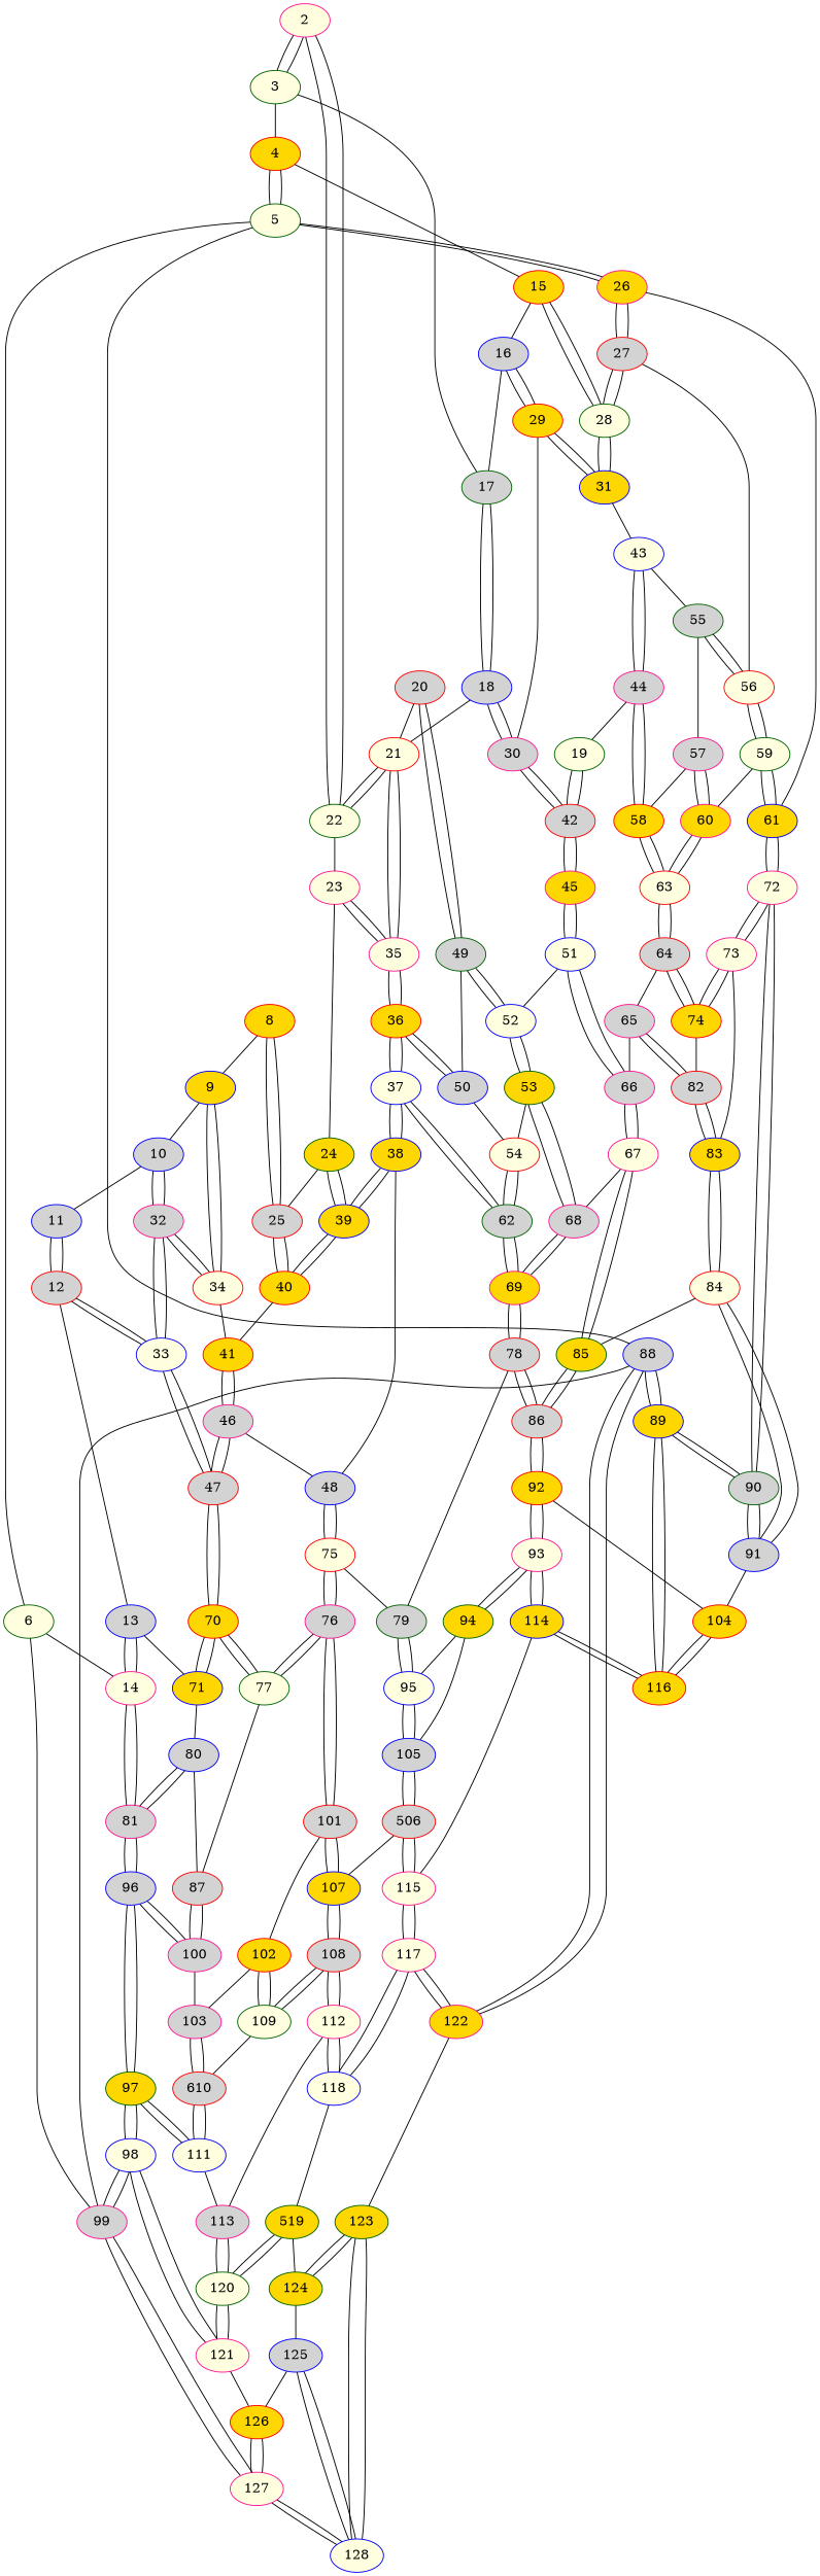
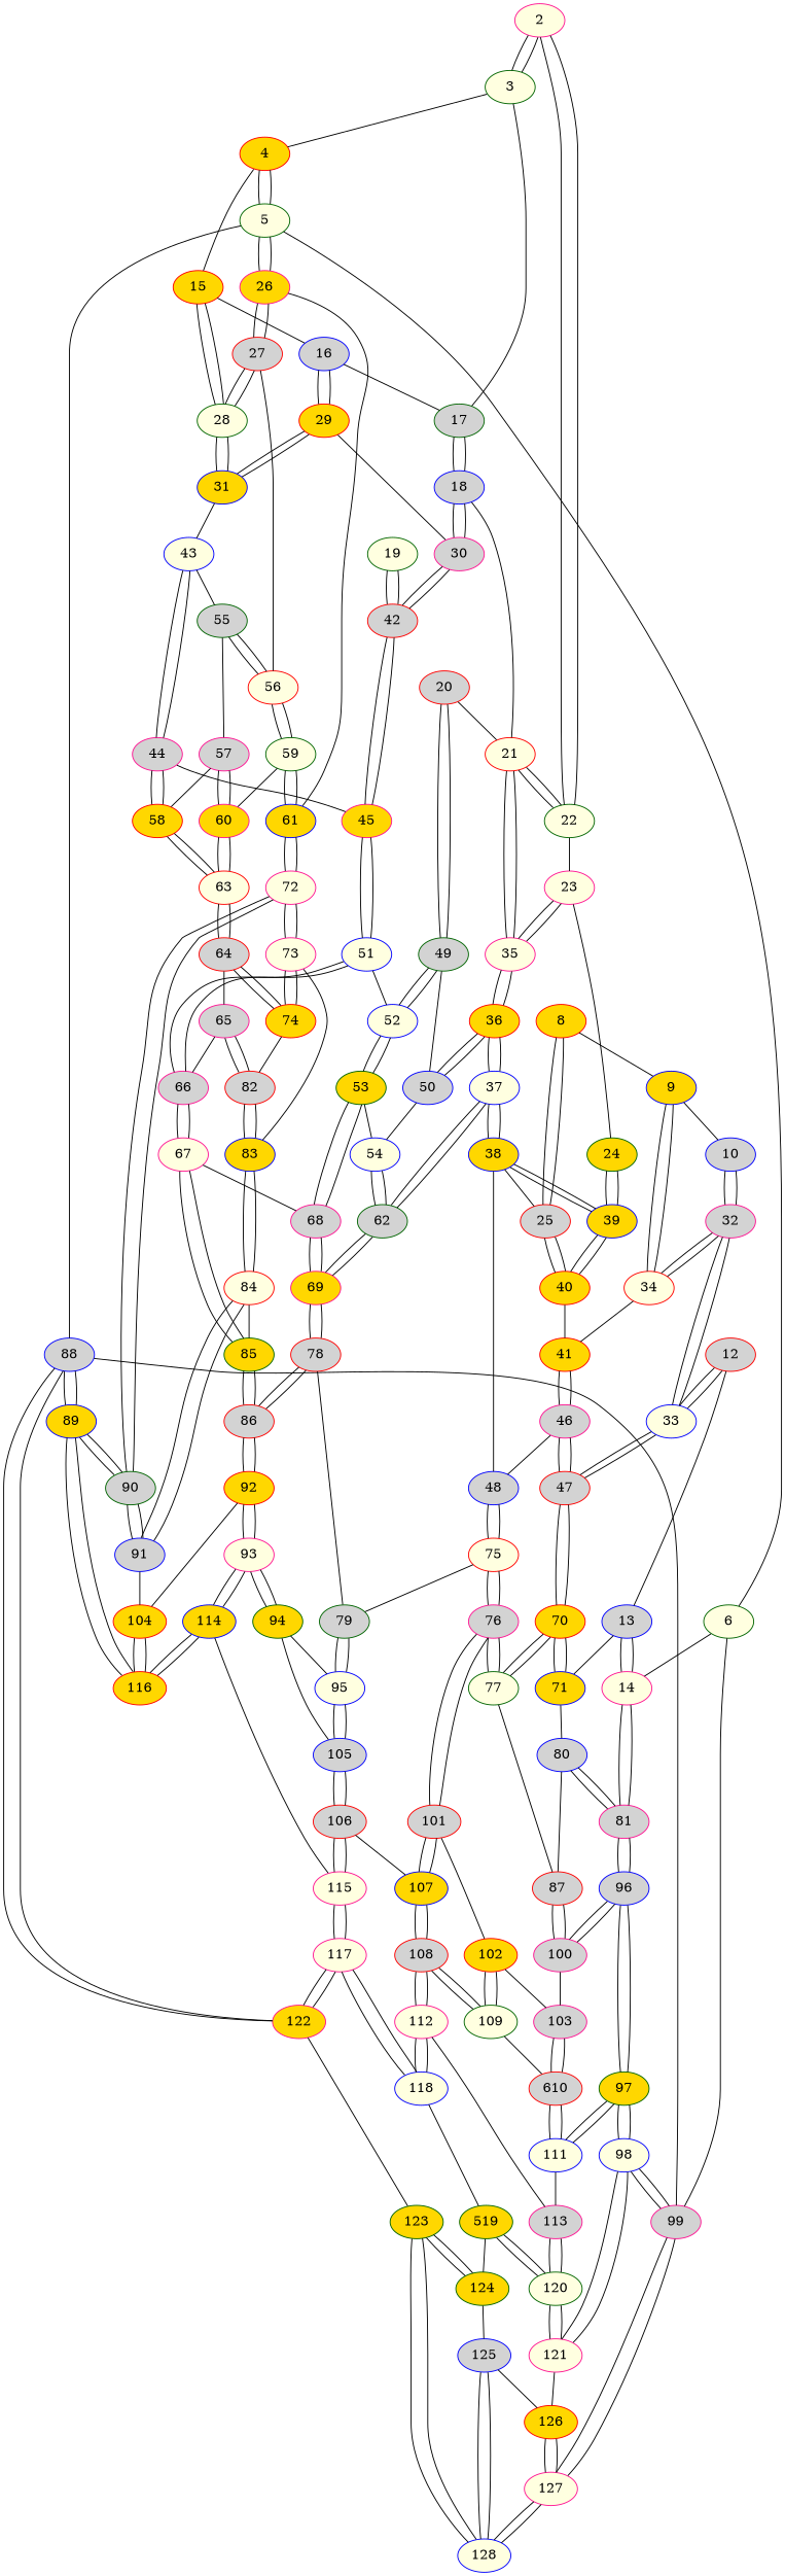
  graph {
    node [color=red fillcolor=lightgrey style=filled]
    2 [color=deeppink fillcolor=lightyellow]
    3 [color=darkgreen fillcolor=lightyellow]
    22 [color=darkgreen fillcolor=lightyellow]
    8 [fillcolor=gold]
    9 [color=blue fillcolor=gold]
    25
    4 [fillcolor=gold]
    17 [color=darkgreen]
    23 [color=deeppink fillcolor=lightyellow]
    5 [color=darkgreen fillcolor=lightyellow]
    15 [fillcolor=gold]
    18 [color=blue]
    6 [color=darkgreen fillcolor=lightyellow]
    26 [color=deeppink fillcolor=gold]
    88 [color=blue]
    16 [color=blue]
    28 [color=darkgreen fillcolor=lightyellow]
    14 [color=deeppink fillcolor=lightyellow]
    99 [color=deeppink]
    27
    61 [color=blue fillcolor=gold]
    89 [color=blue fillcolor=gold]
    122 [color=deeppink fillcolor=gold]
    81 [color=deeppink]
    127 [color=deeppink fillcolor=lightyellow]
-   11 [color=blue]
    12
    10 [color=blue]
    34 [fillcolor=lightyellow]
    40 [fillcolor=gold]
    32 [color=deeppink]
    41 [fillcolor=gold]
    33 [color=blue fillcolor=lightyellow]
    13 [color=blue]
    71 [color=blue fillcolor=gold]
    47
    80 [color=blue]
    96 [color=blue]
    29 [fillcolor=gold]
    31 [color=blue fillcolor=gold]
    30 [color=deeppink]
    21 [fillcolor=lightyellow]
    19 [color=darkgreen fillcolor=lightyellow]
    42
    20
    49 [color=darkgreen]
    45 [color=deeppink fillcolor=gold]
    35 [color=deeppink fillcolor=lightyellow]
    50 [color=blue]
    52 [color=blue fillcolor=lightyellow]
    36 [fillcolor=gold]
    24 [color=darkgreen fillcolor=gold]
    39 [color=blue fillcolor=gold]
    56 [fillcolor=lightyellow]
    72 [color=deeppink fillcolor=lightyellow]
    59 [color=darkgreen fillcolor=lightyellow]
    43 [color=blue fillcolor=lightyellow]
    44 [color=deeppink]
    55 [color=darkgreen]
    70 [fillcolor=gold]
    46 [color=deeppink]
    37 [color=blue fillcolor=lightyellow]
    38 [color=blue fillcolor=gold]
    62 [color=darkgreen]
-   54 [fillcolor=lightyellow]
+   54 [color=blue fillcolor=lightyellow]
    48 [color=blue]
    69 [color=deeppink fillcolor=gold]
    75 [fillcolor=lightyellow]
    51 [color=blue fillcolor=lightyellow]
    58 [fillcolor=gold]
    57 [color=deeppink]
    63 [fillcolor=lightyellow]
    66 [color=deeppink]
    77 [color=darkgreen fillcolor=lightyellow]
    76 [color=deeppink]
    79 [color=darkgreen]
    53 [color=darkgreen fillcolor=gold]
    67 [color=deeppink fillcolor=lightyellow]
    68 [color=deeppink]
    60 [color=deeppink fillcolor=gold]
    64
    73 [color=deeppink fillcolor=lightyellow]
    90 [color=darkgreen]
    78
    65 [color=deeppink]
    74 [fillcolor=gold]
    82
    83 [color=blue fillcolor=gold]
    85 [color=darkgreen fillcolor=gold]
    86
    87
    91 [color=blue]
    84 [fillcolor=lightyellow]
    101
    95 [color=blue fillcolor=lightyellow]
    102 [fillcolor=gold]
    107 [color=blue fillcolor=gold]
    100 [color=deeppink]
    92 [fillcolor=gold]
    105 [color=blue]
    97 [color=darkgreen fillcolor=gold]
    104 [fillcolor=gold]
    93 [color=deeppink fillcolor=lightyellow]
    103 [color=deeppink]
    116 [fillcolor=gold]
    123 [color=darkgreen fillcolor=gold]
    94 [color=darkgreen fillcolor=gold]
    114 [color=blue fillcolor=gold]
    115 [color=deeppink fillcolor=lightyellow]
-   106 [label=506]
+   106
    98 [color=blue fillcolor=lightyellow]
    111 [color=blue fillcolor=lightyellow]
    121 [color=deeppink fillcolor=lightyellow]
    113 [color=deeppink]
    126 [fillcolor=gold]
    128 [color=blue fillcolor=lightyellow]
    n117 [label=610]
    109 [color=darkgreen fillcolor=lightyellow]
    108
    117 [color=deeppink fillcolor=lightyellow]
    112 [color=deeppink fillcolor=lightyellow]
    118 [color=blue fillcolor=lightyellow]
    120 [color=darkgreen fillcolor=lightyellow]
    n124 [color=darkgreen fillcolor=gold label=519]
    124 [color=darkgreen fillcolor=gold]
    125 [color=blue]
    2 -- 3
    2 -- 3
    2 -- 22
    2 -- 22
    3 -- 4
    3 -- 17
    22 -- 23
    8 -- 9
    8 -- 25
    8 -- 25
    9 -- 10
    9 -- 34
    9 -- 34
    25 -- 40
    25 -- 40
    4 -- 5
    4 -- 5
    4 -- 15
    17 -- 18
    17 -- 18
    23 -- 35
    23 -- 35
    23 -- 24
    5 -- 6
    5 -- 26
    5 -- 26
    5 -- 88
    15 -- 16
    15 -- 28
    15 -- 28
    18 -- 30
    18 -- 30
    18 -- 21
    6 -- 14
    6 -- 99
    26 -- 27
    26 -- 27
    26 -- 61
    88 -- 99
    88 -- 89
    88 -- 89
    88 -- 122
    88 -- 122
    16 -- 17
    16 -- 29
    16 -- 29
    28 -- 31
    28 -- 31
    14 -- 81
    14 -- 81
    99 -- 127
    99 -- 127
    27 -- 28
    27 -- 28
    27 -- 56
    61 -- 72
    61 -- 72
    89 -- 90
    89 -- 90
    89 -- 116
    89 -- 116
    122 -- 123
    81 -- 96
    81 -- 96
    127 -- 128
    127 -- 128
-   11 -- 12
-   11 -- 12
    12 -- 33
    12 -- 33
    12 -- 13
-   10 -- 11
    10 -- 32
    10 -- 32
    34 -- 41
    40 -- 41
    32 -- 34
    32 -- 34
    32 -- 33
    32 -- 33
    41 -- 46
    41 -- 46
    33 -- 47
    33 -- 47
    13 -- 14
    13 -- 14
    13 -- 71
    71 -- 80
    47 -- 70
    47 -- 70
    80 -- 81
    80 -- 81
    80 -- 87
    96 -- 100
    96 -- 100
    96 -- 97
    96 -- 97
    29 -- 31
    29 -- 31
    29 -- 30
    31 -- 43
    30 -- 42
    30 -- 42
    21 -- 22
    21 -- 22
    21 -- 35
    21 -- 35
    19 -- 42
    19 -- 42
    42 -- 45
    42 -- 45
    20 -- 21
    20 -- 49
    20 -- 49
    49 -- 50
    49 -- 52
    49 -- 52
    45 -- 51
    45 -- 51
    35 -- 36
    35 -- 36
    50 -- 54
    52 -- 53
    52 -- 53
    36 -- 50
    36 -- 50
    36 -- 37
    36 -- 37
-   24 -- 25
+   38 -- 25
    24 -- 39
    24 -- 39
    39 -- 40
    39 -- 40
    56 -- 59
    56 -- 59
    72 -- 73
    72 -- 73
    72 -- 90
    72 -- 90
    59 -- 61
    59 -- 61
    59 -- 60
    43 -- 44
    43 -- 44
    43 -- 55
-   44 -- 19
+   44 -- 45
    44 -- 58
    44 -- 58
    55 -- 56
    55 -- 56
    55 -- 57
    70 -- 71
    70 -- 71
    70 -- 77
    70 -- 77
    46 -- 47
    46 -- 47
    46 -- 48
    37 -- 38
    37 -- 38
    37 -- 62
    37 -- 62
    38 -- 39
    38 -- 39
    38 -- 48
    62 -- 69
    62 -- 69
    54 -- 62
    54 -- 62
    48 -- 75
    48 -- 75
    69 -- 78
    69 -- 78
    75 -- 76
    75 -- 76
    75 -- 79
    51 -- 52
    51 -- 66
    51 -- 66
    58 -- 63
    58 -- 63
    57 -- 58
    57 -- 60
    57 -- 60
    63 -- 64
    63 -- 64
    66 -- 67
    66 -- 67
    77 -- 87
    76 -- 77
    76 -- 77
    76 -- 101
    76 -- 101
    79 -- 95
    79 -- 95
    53 -- 54
    53 -- 68
    53 -- 68
    67 -- 68
    67 -- 85
    67 -- 85
    68 -- 69
    68 -- 69
    60 -- 63
    60 -- 63
    64 -- 65
    64 -- 74
    64 -- 74
    73 -- 74
    73 -- 74
    73 -- 83
    90 -- 91
    90 -- 91
    78 -- 79
    78 -- 86
    78 -- 86
    65 -- 66
    65 -- 82
    65 -- 82
    74 -- 82
    82 -- 83
    82 -- 83
    83 -- 84
    83 -- 84
    85 -- 86
    85 -- 86
    86 -- 92
    86 -- 92
    87 -- 100
    87 -- 100
    91 -- 104
    84 -- 85
    84 -- 91
    84 -- 91
    101 -- 102
    101 -- 107
    101 -- 107
    95 -- 105
    95 -- 105
    102 -- 103
    102 -- 109
    102 -- 109
    107 -- 108
    107 -- 108
    100 -- 103
    92 -- 104
    92 -- 93
    92 -- 93
    105 -- 106
    105 -- 106
    97 -- 98
    97 -- 98
    97 -- 111
    97 -- 111
    104 -- 116
    104 -- 116
    93 -- 94
    93 -- 94
    93 -- 114
    93 -- 114
    103 -- n117
    103 -- n117
    123 -- 128
    123 -- 128
    123 -- 124
    123 -- 124
    94 -- 95
    94 -- 105
    114 -- 116
    114 -- 116
    114 -- 115
    115 -- 117
    115 -- 117
    106 -- 107
    106 -- 115
    106 -- 115
    98 -- 99
    98 -- 99
    98 -- 121
    98 -- 121
    111 -- 113
    121 -- 126
    113 -- 120
    113 -- 120
    126 -- 127
    126 -- 127
    n117 -- 111
    n117 -- 111
    109 -- n117
    108 -- 109
    108 -- 109
    108 -- 112
    108 -- 112
    117 -- 122
    117 -- 122
    117 -- 118
    117 -- 118
    112 -- 113
    112 -- 118
    112 -- 118
    118 -- n124
    120 -- 121
    120 -- 121
    n124 -- 120
    n124 -- 120
    n124 -- 124
    124 -- 125
    125 -- 126
    125 -- 128
    125 -- 128
  }
